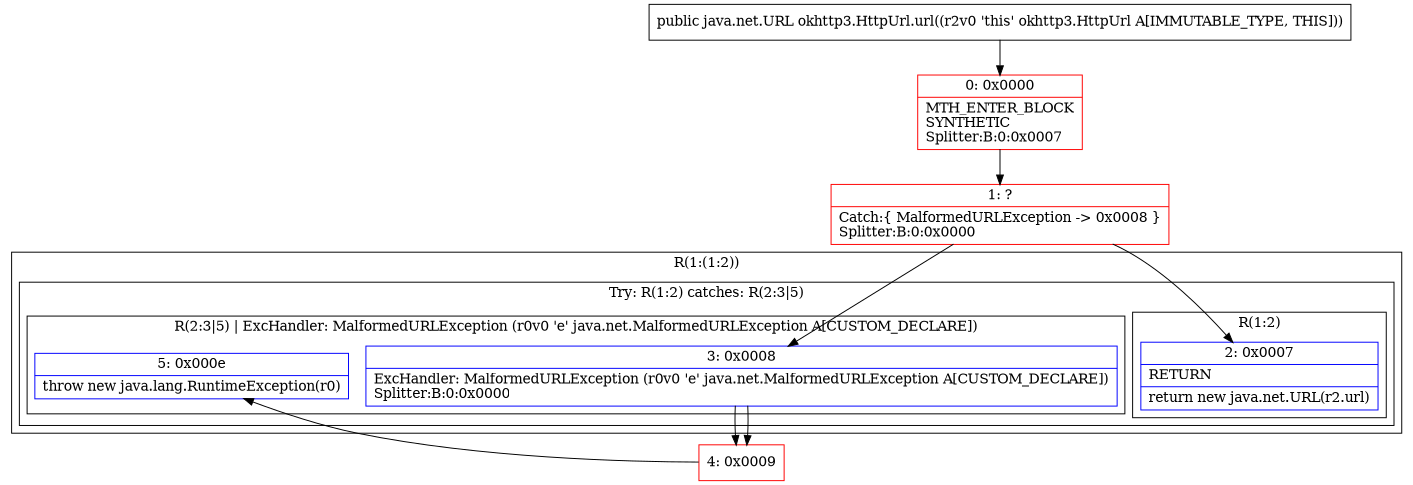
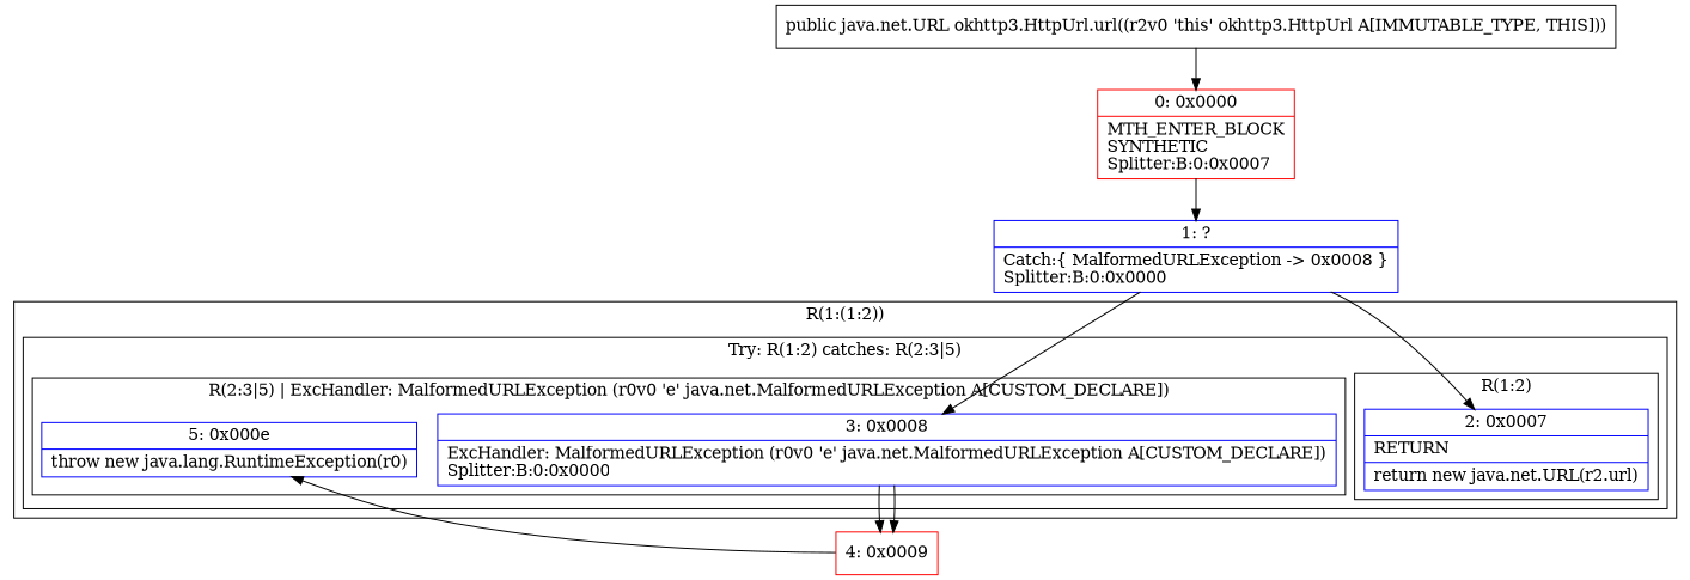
  digraph {
    node [color=blue shape=record]
    n1 [label="{2\:\ 0x0007|RETURN\l|return new java.net.URL(r2.url)\l}"]
    n2 [label="{3\:\ 0x0008|ExcHandler: MalformedURLException (r0v0 'e' java.net.MalformedURLException A[CUSTOM_DECLARE])\lSplitter:B:0:0x0000\l}"]
    n3 [label="{5\:\ 0x000e|throw new java.lang.RuntimeException(r0)\l}"]
    n4 [color=red label="{4\:\ 0x0009}"]
    n5 [color=red label="{0\:\ 0x0000|MTH_ENTER_BLOCK\lSYNTHETIC\lSplitter:B:0:0x0007\l}"]
-   n6 [color=red label="{1\:\ ?|Catch:\{ MalformedURLException \-\> 0x0008 \}\lSplitter:B:0:0x0000\l}"]
+   n6 [label="{1\:\ ?|Catch:\{ MalformedURLException \-\> 0x0008 \}\lSplitter:B:0:0x0000\l}"]
    n7 [label="{public java.net.URL okhttp3.HttpUrl.url((r2v0 'this' okhttp3.HttpUrl A[IMMUTABLE_TYPE, THIS])) }" color=""]
    subgraph cluster_1 {
      label="R(1:(1:2))"
      subgraph cluster_2 {
        label="Try: R(1:2) catches: R(2:3|5)"
        subgraph cluster_3 {
          label="R(1:2)"
          n1
        }
        subgraph cluster_4 {
          label="R(2:3|5) | ExcHandler: MalformedURLException (r0v0 'e' java.net.MalformedURLException A[CUSTOM_DECLARE])\l"
          n2
          n3
        }
      }
    }
    subgraph cluster_5 {
      label="R(2:3|5) | ExcHandler: MalformedURLException (r0v0 'e' java.net.MalformedURLException A[CUSTOM_DECLARE])\l"
    }
    n2 -> n4
    n2 -> n4
    n4 -> n3
    n5 -> n6
    n6 -> n1
    n6 -> n2
    n7 -> n5
  }
